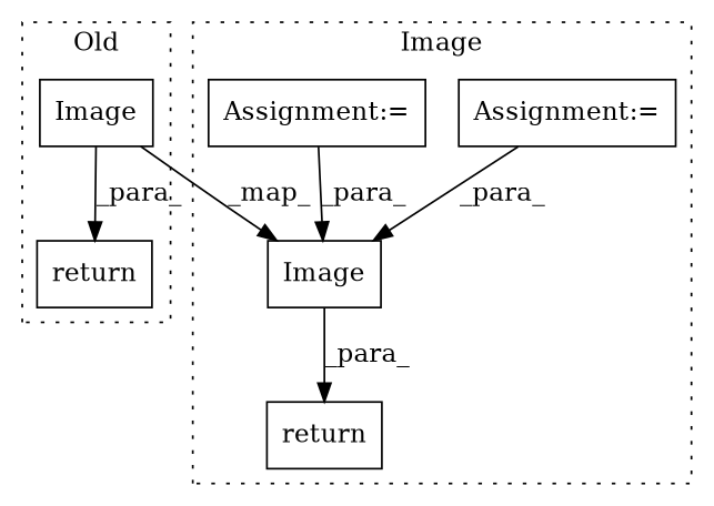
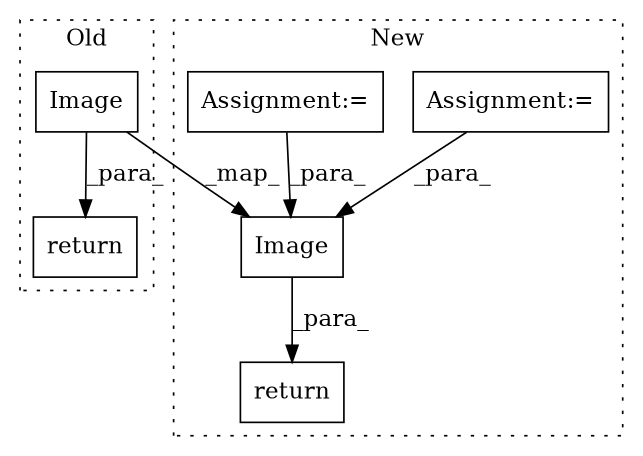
  digraph {
    node [a=32 l="6,1" shape=box]
    n1 [label=Image s="14604,14691"]
    n2 [a=41 l=7 label=return s=14597]
    n3 [label=Image s="15188,15218"]
    n4 [a=7 l=2 label="Assignment:=" s=15148]
    n5 [a=7 l=1 label="Assignment:=" s=15068]
    n6 [a=41 l=7 label=return s=15181]
    subgraph cluster_1 {
      label=Old
      style=dotted
      n1
      n2
    }
    subgraph cluster_2 {
-     label=Image
+     label=New
      style=dotted
      n3
      n4
      n5
      n6
    }
    n1 -> n2 [label=_para_]
    n1 -> n3 [label=_map_]
    n3 -> n6 [label=_para_]
    n4 -> n3 [label=_para_]
    n5 -> n3 [label=_para_]
  }
